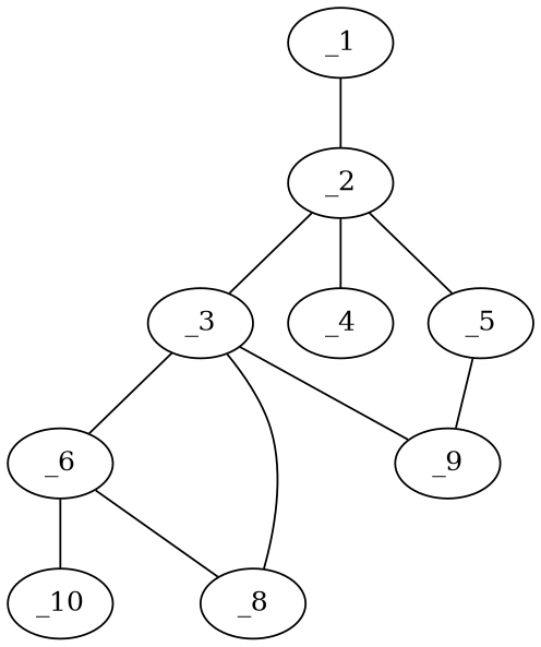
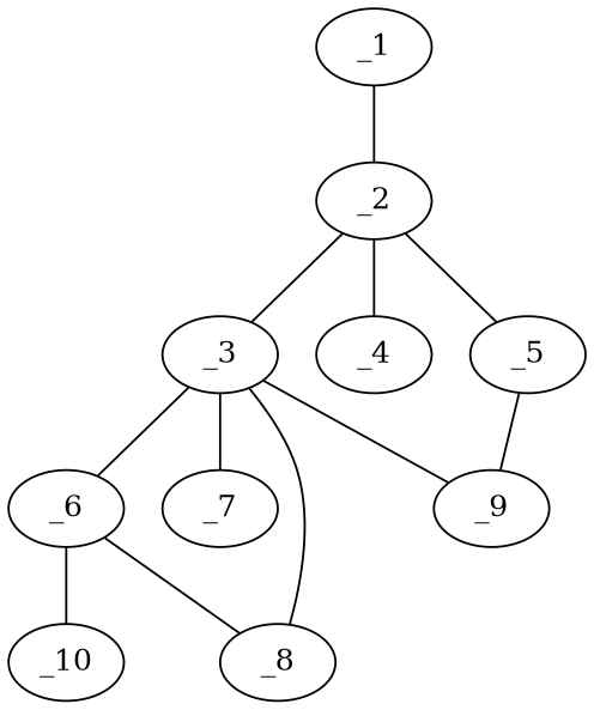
  graph {
    node [charge=0 chem=1 symbol="C  " x=3.5388 y=0.9391]
    edge [valence=1]
    _1 [y=1.63]
    _2 [charge=1 chem=4 symbol="N  " y=0.63]
    _3 [y=-0.37]
    _4 [x=2.5878]
    _5 [x=4.4899]
    _6 [x=2.5878 y=-0.679]
+   _7 [x=4.4899 y=-0.679]
    _8 [x=2 y=0.13]
    _9 [x=5.0777 y=0.13]
    _10 [x=2.2788 y=-1.63]
    _1 -- _2
    _2 -- _3
    _2 -- _4
    _2 -- _5
    _3 -- _6
+   _3 -- _7
    _3 -- _8
    _3 -- _9
    _5 -- _9
    _6 -- _8
    _6 -- _10
  }
